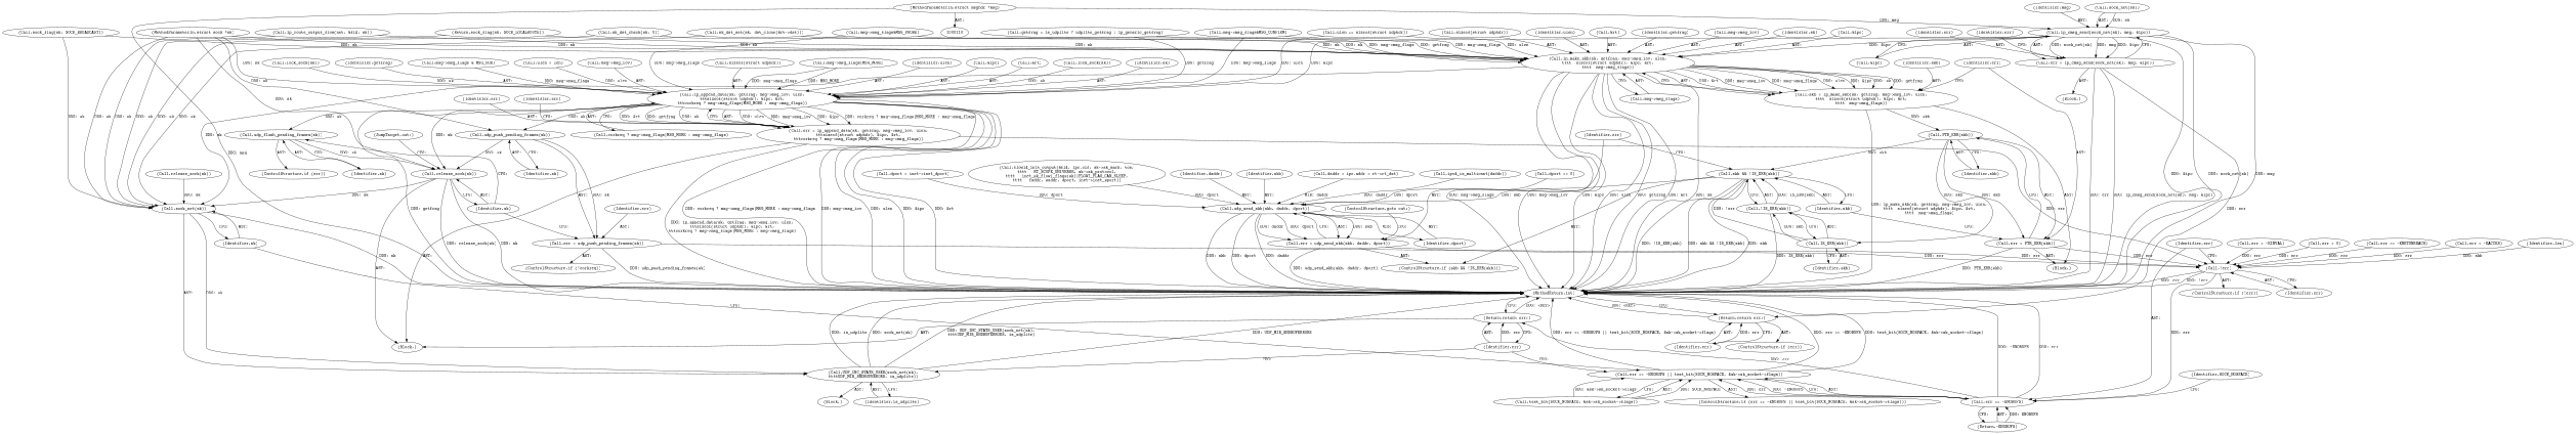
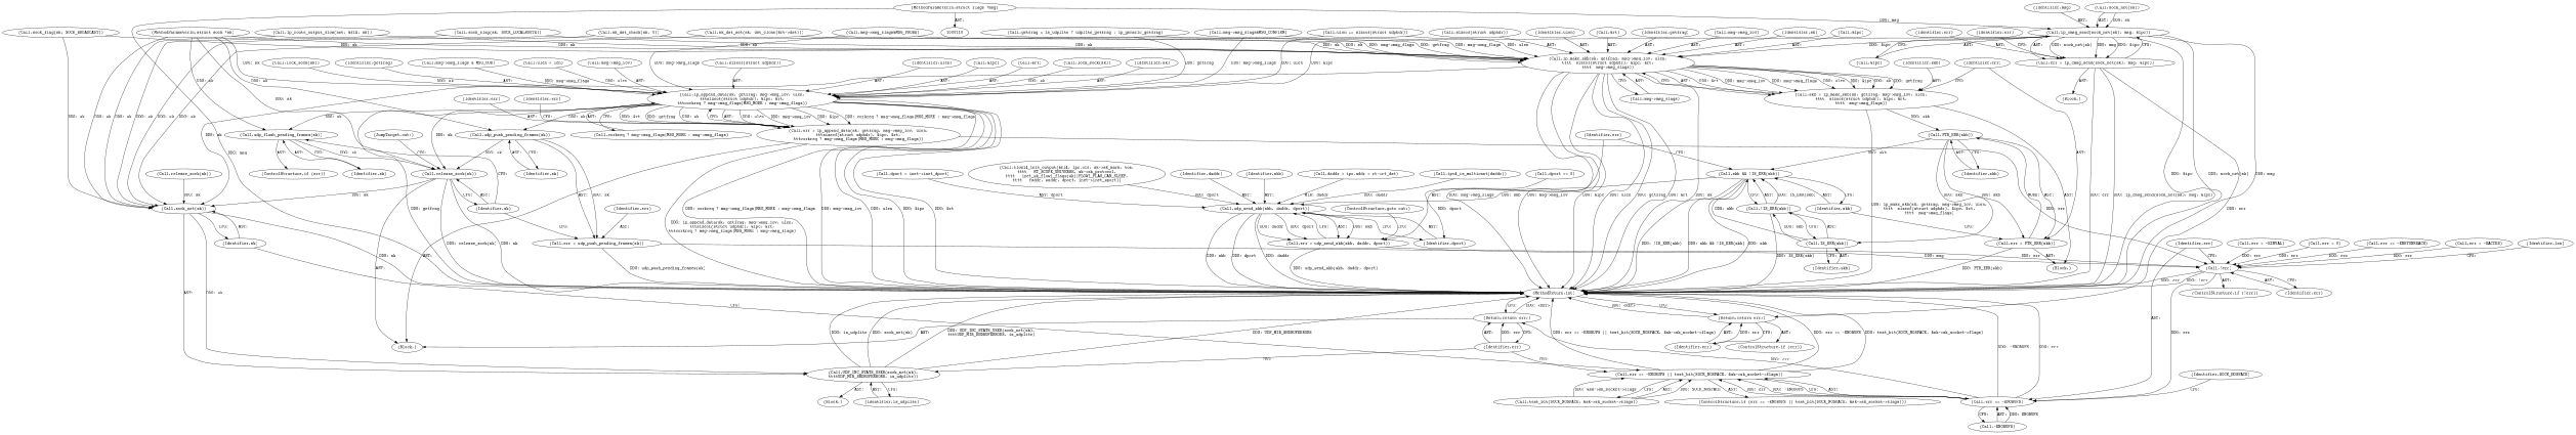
  digraph {
    fontname="Courier Prime"
    node [fontname="Courier Prime"]
    edge [fontname="Courier Prime"]
-   n1 [label="(MethodParameterIn,struct msghdr *msg)"]
+   n1 [label="(MethodParameterIn,struct flags *msg)"]
    n2 [label="(Call,ip_cmsg_send(sock_net(sk), msg, &ipc))"]
    n3 [label="(MethodReturn,int)"]
    1000110
    n5 [label="(Call,err = ip_cmsg_send(sock_net(sk), msg, &ipc))"]
    n6 [label="(Call,ip_make_skb(sk, getfrag, msg->msg_iov, ulen,\n\t\t\t\t  sizeof(struct udphdr), &ipc, &rt,\n\t\t\t\t  msg->msg_flags))"]
    n7 [label="(Call,ip_append_data(sk, getfrag, msg->msg_iov, ulen,\n\t\t\tsizeof(struct udphdr), &ipc, &rt,\n\t\t\tcorkreq ? msg->msg_flags|MSG_MORE : msg->msg_flags))"]
    n8 [label="(Call,&ipc)"]
    n9 [label="(Return,return err;)"]
    n10 [label="(Return,return err;)"]
    n11 [label="(Block,)"]
    n12 [label="(Call,skb = ip_make_skb(sk, getfrag, msg->msg_iov, ulen,\n\t\t\t\t  sizeof(struct udphdr), &ipc, &rt,\n\t\t\t\t  msg->msg_flags))"]
    n13 [label="(Call,sock_net(sk))"]
    n14 [label="(Call,msg->msg_flags)"]
    n15 [label="(Call,err = ip_append_data(sk, getfrag, msg->msg_iov, ulen,\n\t\t\tsizeof(struct udphdr), &ipc, &rt,\n\t\t\tcorkreq ? msg->msg_flags|MSG_MORE : msg->msg_flags))"]
    n16 [label="(Call,udp_flush_pending_frames(sk))"]
    n17 [label="(Call,release_sock(sk))"]
    n18 [label="(Call,udp_push_pending_frames(sk))"]
    n19 [label="(Call,corkreq ? msg->msg_flags|MSG_MORE : msg->msg_flags)"]
    n20 [label="(Identifier,err)"]
    n21 [label="(ControlStructure,if (err))"]
    n22 [label="(Call,PTR_ERR(skb))"]
    n23 [label="(Block,)"]
    n24 [label="(Call,UDP_INC_STATS_USER(sock_net(sk),\n\t\t\t\tUDP_MIB_SNDBUFERRORS, is_udplite))"]
    n25 [label="(Identifier,sk)"]
    n26 [label="(Call,err = PTR_ERR(skb))"]
    n27 [label="(Call,skb && !IS_ERR(skb))"]
    n28 [label="(Call,IS_ERR(skb))"]
    n29 [label="(Identifier,skb)"]
    n30 [label="(Call,!err)"]
    n31 [label="(Call,udp_send_skb(skb, daddr, dport))"]
    n32 [label="(Call,!IS_ERR(skb))"]
    n33 [label="(Identifier,skb)"]
-   n34 [label="(ControlStructure,if (skb && !IS_ERR(skb)))"]
    n35 [label="(Identifier,skb)"]
    n36 [label="(Call,err == -ENOBUFS)"]
    n37 [label="(Identifier,err)"]
    n38 [label="(ControlStructure,if (!err))"]
    n39 [label="(Call,err == -ENOBUFS || test_bit(SOCK_NOSPACE, &sk->sk_socket->flags))"]
-   n40 [label="(Return,-ENOBUFS)"]
+   n40 [label="(Call,-ENOBUFS)"]
    n41 [label="(Call,test_bit(SOCK_NOSPACE, &sk->sk_socket->flags))"]
    n42 [label="(ControlStructure,if (err == -ENOBUFS || test_bit(SOCK_NOSPACE, &sk->sk_socket->flags)))"]
    n43 [label="(Block,)"]
    n44 [label="(Identifier,err)"]
    n45 [label="(Call,err = udp_send_skb(skb, daddr, dport))"]
    n46 [label="(Identifier,dport)"]
    n47 [label="(Identifier,is_udplite)"]
    n48 [label="(Block,)"]
    n49 [label="(ControlStructure,if (err))"]
    n50 [label="(Identifier,sk)"]
    n51 [label="(Identifier,sk)"]
    n52 [label="(Call,err = udp_push_pending_frames(sk))"]
    n53 [label="(Identifier,sk)"]
-   n54 [label="(ControlStructure,if (!corkreq))"]
    n55 [label="(Call,ulen = len)"]
    n56 [label="(ControlStructure,goto out;)"]
    n57 [label="(Call,msg->msg_iov)"]
    n58 [label="(Call,msg->msg_flags&MSG_PROBE)"]
    n59 [label="(Call,sk_dst_set(sk, dst_clone(&rt->dst)))"]
    n60 [label="(Call,msg->msg_iov)"]
    n61 [label="(Call,err = -EACCES)"]
    n62 [label="(Call,msg->msg_flags & MSG_OOB)"]
-   n63 [label="(Return,sock_flag(sk, SOCK_LOCALROUTE))"]
+   n63 [label="(Call,sock_flag(sk, SOCK_LOCALROUTE))"]
    n64 [label="(Identifier,skb)"]
    n65 [label="(Call,release_sock(sk))"]
    n66 [label="(Call,&ipc)"]
    n67 [label="(Call,daddr = ipc.addr = rt->rt_dst)"]
    n68 [label="(Call,sock_net(sk))"]
    n69 [label="(Identifier,err)"]
    n70 [label="(Call,&rt)"]
    n71 [label="(Call,msg->msg_flags&MSG_CONFIRM)"]
    n72 [label="(Call,sock_flag(sk, SOCK_BROADCAST))"]
    n73 [label="(Identifier,sk)"]
    n74 [label="(Call,ipv4_is_multicast(daddr))"]
    n75 [label="(Call,dport == 0)"]
    n76 [label="(Call,lock_sock(sk))"]
    n77 [label="(Call,ulen += sizeof(struct udphdr))"]
    n78 [label="(Identifier,len)"]
    n79 [label="(Call,dport = inet->inet_dport)"]
    n80 [label="(Call,sk_dst_check(sk, 0))"]
    n81 [label="(JumpTarget,out:)"]
    n82 [label="(Identifier,skb)"]
    n83 [label="(Call,&ipc)"]
    n84 [label="(Identifier,err)"]
    n85 [label="(Call,flowi4_init_output(&fl4, ipc.oif, sk->sk_mark, tos,\n\t\t\t\t   RT_SCOPE_UNIVERSE, sk->sk_protocol,\n\t\t\t\t   inet_sk_flowi_flags(sk)|FLOWI_FLAG_CAN_SLEEP,\n\t\t\t\t   faddr, saddr, dport, inet->inet_sport))"]
    n86 [label="(Identifier,msg)"]
    n87 [label="(Call,sizeof(struct udphdr))"]
    n88 [label="(Identifier,err)"]
    n89 [label="(Identifier,ulen)"]
    n90 [label="(Call,err = -EINVAL)"]
    n91 [label="(Identifier,daddr)"]
    n92 [label="(Identifier,err)"]
    n93 [label="(Identifier,SOCK_NOSPACE)"]
    n94 [label="(Identifier,sk)"]
    n95 [label="(Identifier,err)"]
-   n96 [label="(Call,msg->msg_flags|MSG_MORE)"]
    n97 [label="(Call,err = 0)"]
    n98 [label="(Call,getfrag = is_udplite ? udplite_getfrag : ip_generic_getfrag)"]
    n99 [label="(Identifier,ulen)"]
    n100 [label="(Call,&rt)"]
    n101 [label="(Call,sizeof(struct udphdr))"]
    n102 [label="(Identifier,err)"]
    n103 [label="(Call,lock_sock(sk))"]
    n104 [label="(MethodParameterIn,struct sock *sk)"]
    n105 [label="(Identifier,err)"]
    n106 [label="(Identifier,err)"]
    n107 [label="(Identifier,getfrag)"]
    n108 [label="(Identifier,getfrag)"]
    n109 [label="(Call,ip_route_output_flow(net, &fl4, sk))"]
    n110 [label="(Call,err == -ENETUNREACH)"]
    n1 -> n2 [label="DDG: msg"]
    n1 -> n3 [label="DDG: msg"]
    n1 -> 1000110 [label="AST: "]
    n2 -> n3 [label="DDG: sock_net(sk)"]
    n2 -> n3 [label="DDG: msg"]
    n2 -> n3 [label="DDG: &ipc"]
    n2 -> n5 [label="AST: "]
    n2 -> n5 [label="DDG: sock_net(sk)"]
    n2 -> n5 [label="DDG: msg"]
    n2 -> n5 [label="DDG: &ipc"]
    n2 -> n6 [label="DDG: &ipc"]
    n2 -> n7 [label="DDG: &ipc"]
    n2 -> n8 [label="CFG: "]
    n3 -> n9 [label="CFG: "]
    n3 -> n10 [label="CFG: "]
    n5 -> n2 [label="CFG: "]
    n5 -> n3 [label="DDG: ip_cmsg_send(sock_net(sk), msg, &ipc)"]
    n5 -> n3 [label="DDG: err"]
    n5 -> n9 [label="DDG: err"]
    n5 -> n11 [label="AST: "]
    n6 -> n3 [label="DDG: sk"]
    n6 -> n3 [label="DDG: ulen"]
    n6 -> n3 [label="DDG: getfrag"]
    n6 -> n3 [label="DDG: &rt"]
    n6 -> n3 [label="DDG: msg->msg_flags"]
    n6 -> n3 [label="DDG: msg->msg_iov"]
    n6 -> n3 [label="DDG: &ipc"]
    n6 -> n12 [label="AST: "]
    n6 -> n12 [label="DDG: &rt"]
    n6 -> n12 [label="DDG: msg->msg_iov"]
    n6 -> n12 [label="DDG: msg->msg_flags"]
    n6 -> n12 [label="DDG: ulen"]
    n6 -> n12 [label="DDG: &ipc"]
    n6 -> n12 [label="DDG: sk"]
    n6 -> n12 [label="DDG: getfrag"]
    n6 -> n13 [label="DDG: sk"]
    n6 -> n14 [label="CFG: "]
    n7 -> n3 [label="DDG: corkreq ? msg->msg_flags|MSG_MORE : msg->msg_flags"]
    n7 -> n3 [label="DDG: msg->msg_iov"]
    n7 -> n3 [label="DDG: ulen"]
    n7 -> n3 [label="DDG: &ipc"]
    n7 -> n3 [label="DDG: &rt"]
    n7 -> n3 [label="DDG: getfrag"]
    n7 -> n15 [label="AST: "]
    n7 -> n15 [label="DDG: ulen"]
    n7 -> n15 [label="DDG: msg->msg_iov"]
    n7 -> n15 [label="DDG: &ipc"]
    n7 -> n15 [label="DDG: corkreq ? msg->msg_flags|MSG_MORE : msg->msg_flags"]
    n7 -> n15 [label="DDG: &rt"]
    n7 -> n15 [label="DDG: getfrag"]
    n7 -> n15 [label="DDG: sk"]
    n7 -> n16 [label="DDG: sk"]
    n7 -> n17 [label="DDG: sk"]
    n7 -> n18 [label="DDG: sk"]
    n7 -> n19 [label="CFG: "]
    n8 -> n2 [label="AST: "]
    n9 -> n3 [label="DDG: <RET>"]
    n9 -> n20 [label="CFG: "]
    n9 -> n21 [label="AST: "]
    n10 -> n3 [label="DDG: <RET>"]
    n10 -> n43 [label="AST: "]
    n10 -> n44 [label="CFG: "]
    n12 -> n3 [label="DDG: ip_make_skb(sk, getfrag, msg->msg_iov, ulen,\n\t\t\t\t  sizeof(struct udphdr), &ipc, &rt,\n\t\t\t\t  msg->msg_flags)"]
    n12 -> n6 [label="CFG: "]
    n12 -> n22 [label="DDG: skb"]
    n12 -> n23 [label="AST: "]
    n13 -> n3 [label="DDG: sk"]
    n13 -> n24 [label="AST: "]
    n13 -> n24 [label="DDG: sk"]
    n13 -> n25 [label="CFG: "]
    n14 -> n6 [label="AST: "]
    n15 -> n3 [label="DDG: ip_append_data(sk, getfrag, msg->msg_iov, ulen,\n\t\t\tsizeof(struct udphdr), &ipc, &rt,\n\t\t\tcorkreq ? msg->msg_flags|MSG_MORE : msg->msg_flags)"]
    n15 -> n7 [label="CFG: "]
    n15 -> n30 [label="DDG: err"]
    n15 -> n43 [label="AST: "]
    n16 -> n17 [label="DDG: sk"]
    n16 -> n49 [label="AST: "]
    n16 -> n50 [label="CFG: "]
    n17 -> n3 [label="DDG: release_sock(sk)"]
    n17 -> n3 [label="DDG: sk"]
    n17 -> n13 [label="DDG: sk"]
    n17 -> n43 [label="AST: "]
    n17 -> n51 [label="CFG: "]
    n18 -> n17 [label="DDG: sk"]
    n18 -> n52 [label="AST: "]
    n18 -> n52 [label="DDG: sk"]
    n18 -> n53 [label="CFG: "]
    n19 -> n7 [label="AST: "]
    n20 -> n9 [label="AST: "]
    n20 -> n9 [label="DDG: err"]
    n22 -> n26 [label="AST: "]
    n22 -> n26 [label="DDG: skb"]
    n22 -> n27 [label="DDG: skb"]
    n22 -> n28 [label="DDG: skb"]
    n22 -> n29 [label="CFG: "]
    n24 -> n3 [label="DDG: is_udplite"]
    n24 -> n3 [label="DDG: sock_net(sk)"]
    n24 -> n3 [label="DDG: UDP_INC_STATS_USER(sock_net(sk),\n\t\t\t\tUDP_MIB_SNDBUFERRORS, is_udplite)"]
    n24 -> n3 [label="DDG: UDP_MIB_SNDBUFERRORS"]
    n24 -> n47 [label="CFG: "]
    n24 -> n48 [label="AST: "]
    n25 -> n13 [label="AST: "]
    n25 -> n39 [label="CFG: "]
    n26 -> n3 [label="DDG: PTR_ERR(skb)"]
-   n26 -> n22 [label="CFG: "]
+   n26 -> n22 [label="MORE: "]
    n26 -> n23 [label="AST: "]
-   n26 -> n30 [label="DDG: err"]
    n27 -> n3 [label="DDG: !IS_ERR(skb)"]
    n27 -> n3 [label="DDG: skb && !IS_ERR(skb)"]
    n27 -> n3 [label="DDG: skb"]
    n27 -> n31 [label="DDG: skb"]
    n27 -> n32 [label="CFG: "]
    n27 -> n33 [label="CFG: "]
-   n27 -> n34 [label="AST: "]
-   n28 -> n27 [label="DDG: !err"]
+   n28 -> n27 [label="DDG: skb"]
    n28 -> n32 [label="AST: "]
    n28 -> n32 [label="DDG: skb"]
    n28 -> n35 [label="CFG: "]
    n29 -> n22 [label="AST: "]
    n30 -> n3 [label="DDG: err"]
    n30 -> n3 [label="DDG: !err"]
    n30 -> n36 [label="DDG: err"]
    n30 -> n37 [label="CFG: "]
    n30 -> n38 [label="AST: "]
    n31 -> n3 [label="DDG: skb"]
    n31 -> n3 [label="DDG: dport"]
    n31 -> n3 [label="DDG: daddr"]
    n31 -> n45 [label="AST: "]
    n31 -> n45 [label="DDG: skb"]
    n31 -> n45 [label="DDG: daddr"]
    n31 -> n45 [label="DDG: dport"]
-   n31 -> n46 [label="MIB: "]
+   n31 -> n46 [label="CFG: "]
    n32 -> n3 [label="DDG: IS_ERR(skb)"]
    n32 -> n27 [label="AST: "]
    n32 -> n27 [label="DDG: IS_ERR(skb)"]
    n32 -> n28 [label="CFG: "]
    n33 -> n26 [label="CFG: "]
    n33 -> n27 [label="AST: "]
    n35 -> n28 [label="AST: "]
    n36 -> n3 [label="DDG: err"]
    n36 -> n3 [label="DDG: -ENOBUFS"]
    n36 -> n10 [label="DDG: err"]
    n36 -> n39 [label="AST: "]
    n36 -> n39 [label="DDG: err"]
    n36 -> n39 [label="DDG: -ENOBUFS"]
    n36 -> n40 [label="CFG: "]
    n37 -> n30 [label="AST: "]
    n39 -> n3 [label="DDG: err == -ENOBUFS"]
    n39 -> n3 [label="DDG: test_bit(SOCK_NOSPACE, &sk->sk_socket->flags)"]
    n39 -> n3 [label="DDG: err == -ENOBUFS || test_bit(SOCK_NOSPACE, &sk->sk_socket->flags)"]
    n39 -> n36 [label="CFG: "]
    n39 -> n41 [label="CFG: "]
    n39 -> n42 [label="AST: "]
    n40 -> n36 [label="AST: "]
    n40 -> n36 [label="DDG: ENOBUFS"]
    n41 -> n39 [label="AST: "]
    n41 -> n39 [label="DDG: SOCK_NOSPACE"]
    n41 -> n39 [label="DDG: &sk->sk_socket->flags"]
    n44 -> n10 [label="AST: "]
    n44 -> n10 [label="DDG: err"]
    n44 -> n24 [label="CFG: "]
    n44 -> n39 [label="CFG: "]
    n45 -> n3 [label="DDG: udp_send_skb(skb, daddr, dport)"]
    n45 -> n30 [label="DDG: err"]
    n45 -> n31 [label="CFG: "]
-   n45 -> n34 [label="AST: "]
    n46 -> n31 [label="AST: "]
    n47 -> n24 [label="AST: "]
    n50 -> n16 [label="AST: "]
    n51 -> n16 [label="CFG: "]
    n51 -> n17 [label="AST: "]
    n51 -> n52 [label="CFG: "]
    n52 -> n3 [label="DDG: udp_push_pending_frames(sk)"]
-   n52 -> n30 [label="DDG: err"]
-   n52 -> n54 [label="AST: "]
+   n52 -> n30 [label="DDG: msg"]
    n53 -> n18 [label="AST: "]
    n55 -> n7 [label="DDG: ulen"]
    n56 -> n45 [label="CFG: "]
    n57 -> n6 [label="AST: "]
    n58 -> n6 [label="DDG: msg->msg_flags"]
    n58 -> n7 [label="DDG: msg->msg_flags"]
    n59 -> n6 [label="DDG: sk"]
    n59 -> n13 [label="DDG: sk"]
    n60 -> n7 [label="AST: "]
    n61 -> n30 [label="DDG: err"]
    n62 -> n7 [label="DDG: msg->msg_flags"]
    n63 -> n6 [label="DDG: sk"]
    n63 -> n13 [label="DDG: sk"]
    n64 -> n31 [label="AST: "]
    n65 -> n13 [label="DDG: sk"]
    n66 -> n7 [label="AST: "]
    n67 -> n31 [label="MIB: daddr"]
    n68 -> n2 [label="AST: "]
    n68 -> n2 [label="DDG: sk"]
    n69 -> n30 [label="CFG: "]
    n69 -> n36 [label="AST: "]
    n70 -> n7 [label="AST: "]
    n71 -> n6 [label="DDG: msg->msg_flags"]
    n71 -> n7 [label="DDG: msg->msg_flags"]
    n72 -> n6 [label="DDG: sk"]
    n72 -> n13 [label="DDG: sk"]
    n73 -> n6 [label="AST: "]
    n74 -> n31 [label="DDG: daddr"]
-   n75 -> n31 [label="DDG: dport"]
+   n75 -> n46 [label="DDG: dport"]
    n76 -> n7 [label="DDG: sk"]
    n77 -> n6 [label="DDG: ulen"]
    n77 -> n7 [label="DDG: ulen"]
-   n78 -> n30 [label="DDG: skb"]
-   n79 -> n31 [label="DDG: dport"]
+   n78 -> n30 [label="CFG: "]
+   n79 -> n31 [label="AST: dport"]
    n80 -> n6 [label="DDG: sk"]
    n80 -> n13 [label="DDG: sk"]
    n81 -> n17 [label="CFG: "]
    n82 -> n12 [label="AST: "]
    n83 -> n6 [label="AST: "]
    n84 -> n12 [label="CFG: "]
    n84 -> n26 [label="AST: "]
    n85 -> n31 [label="DDG: dport"]
    n86 -> n2 [label="AST: "]
    n87 -> n6 [label="AST: "]
    n88 -> n52 [label="AST: "]
    n89 -> n6 [label="AST: "]
    n90 -> n30 [label="DDG: err"]
    n91 -> n31 [label="AST: "]
    n92 -> n5 [label="CFG: "]
    n93 -> n36 [label="CFG: "]
    n94 -> n7 [label="AST: "]
    n95 -> n15 [label="CFG: "]
-   n96 -> n7 [label="DDG: msg->msg_flags"]
-   n96 -> n7 [label="DDG: MSG_MORE"]
    n97 -> n30 [label="DDG: err"]
    n98 -> n6 [label="DDG: getfrag"]
    n98 -> n7 [label="DDG: getfrag"]
    n99 -> n7 [label="AST: "]
    n100 -> n6 [label="AST: "]
    n101 -> n7 [label="AST: "]
    n102 -> n15 [label="AST: "]
    n103 -> n7 [label="DDG: sk"]
    n104 -> n6 [label="DDG: sk"]
    n104 -> n7 [label="DDG: sk"]
    n104 -> n13 [label="DDG: sk"]
+   n104 -> n16 [label="DDG: sk"]
    n104 -> n17 [label="DDG: sk"]
    n104 -> n18 [label="DDG: sk"]
    n105 -> n27 [label="CFG: "]
    n105 -> n45 [label="AST: "]
    n106 -> n5 [label="AST: "]
    n107 -> n7 [label="AST: "]
    n108 -> n6 [label="AST: "]
    n109 -> n6 [label="DDG: sk"]
    n109 -> n13 [label="DDG: sk"]
    n110 -> n30 [label="DDG: err"]
  }
